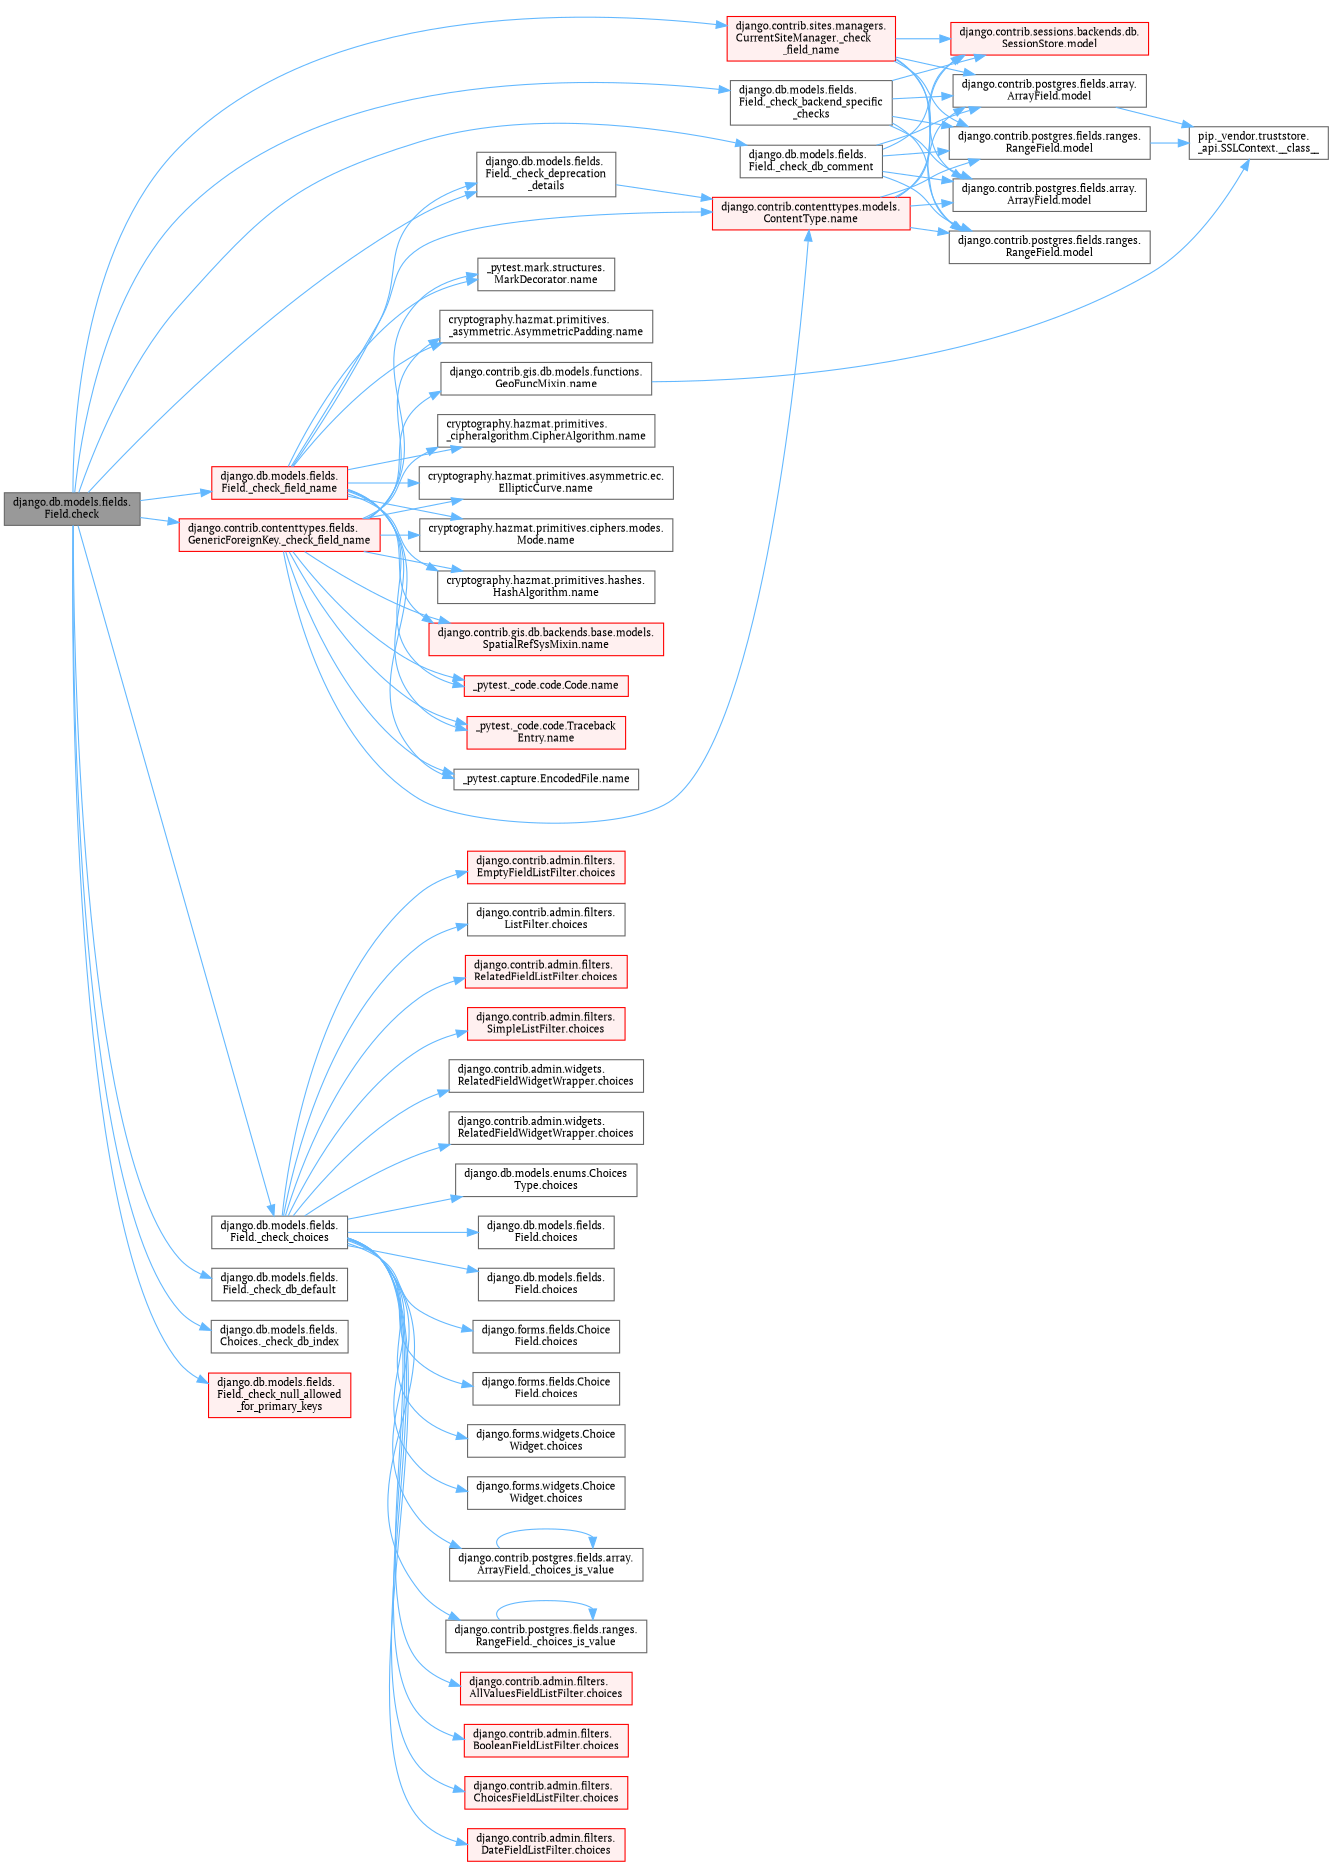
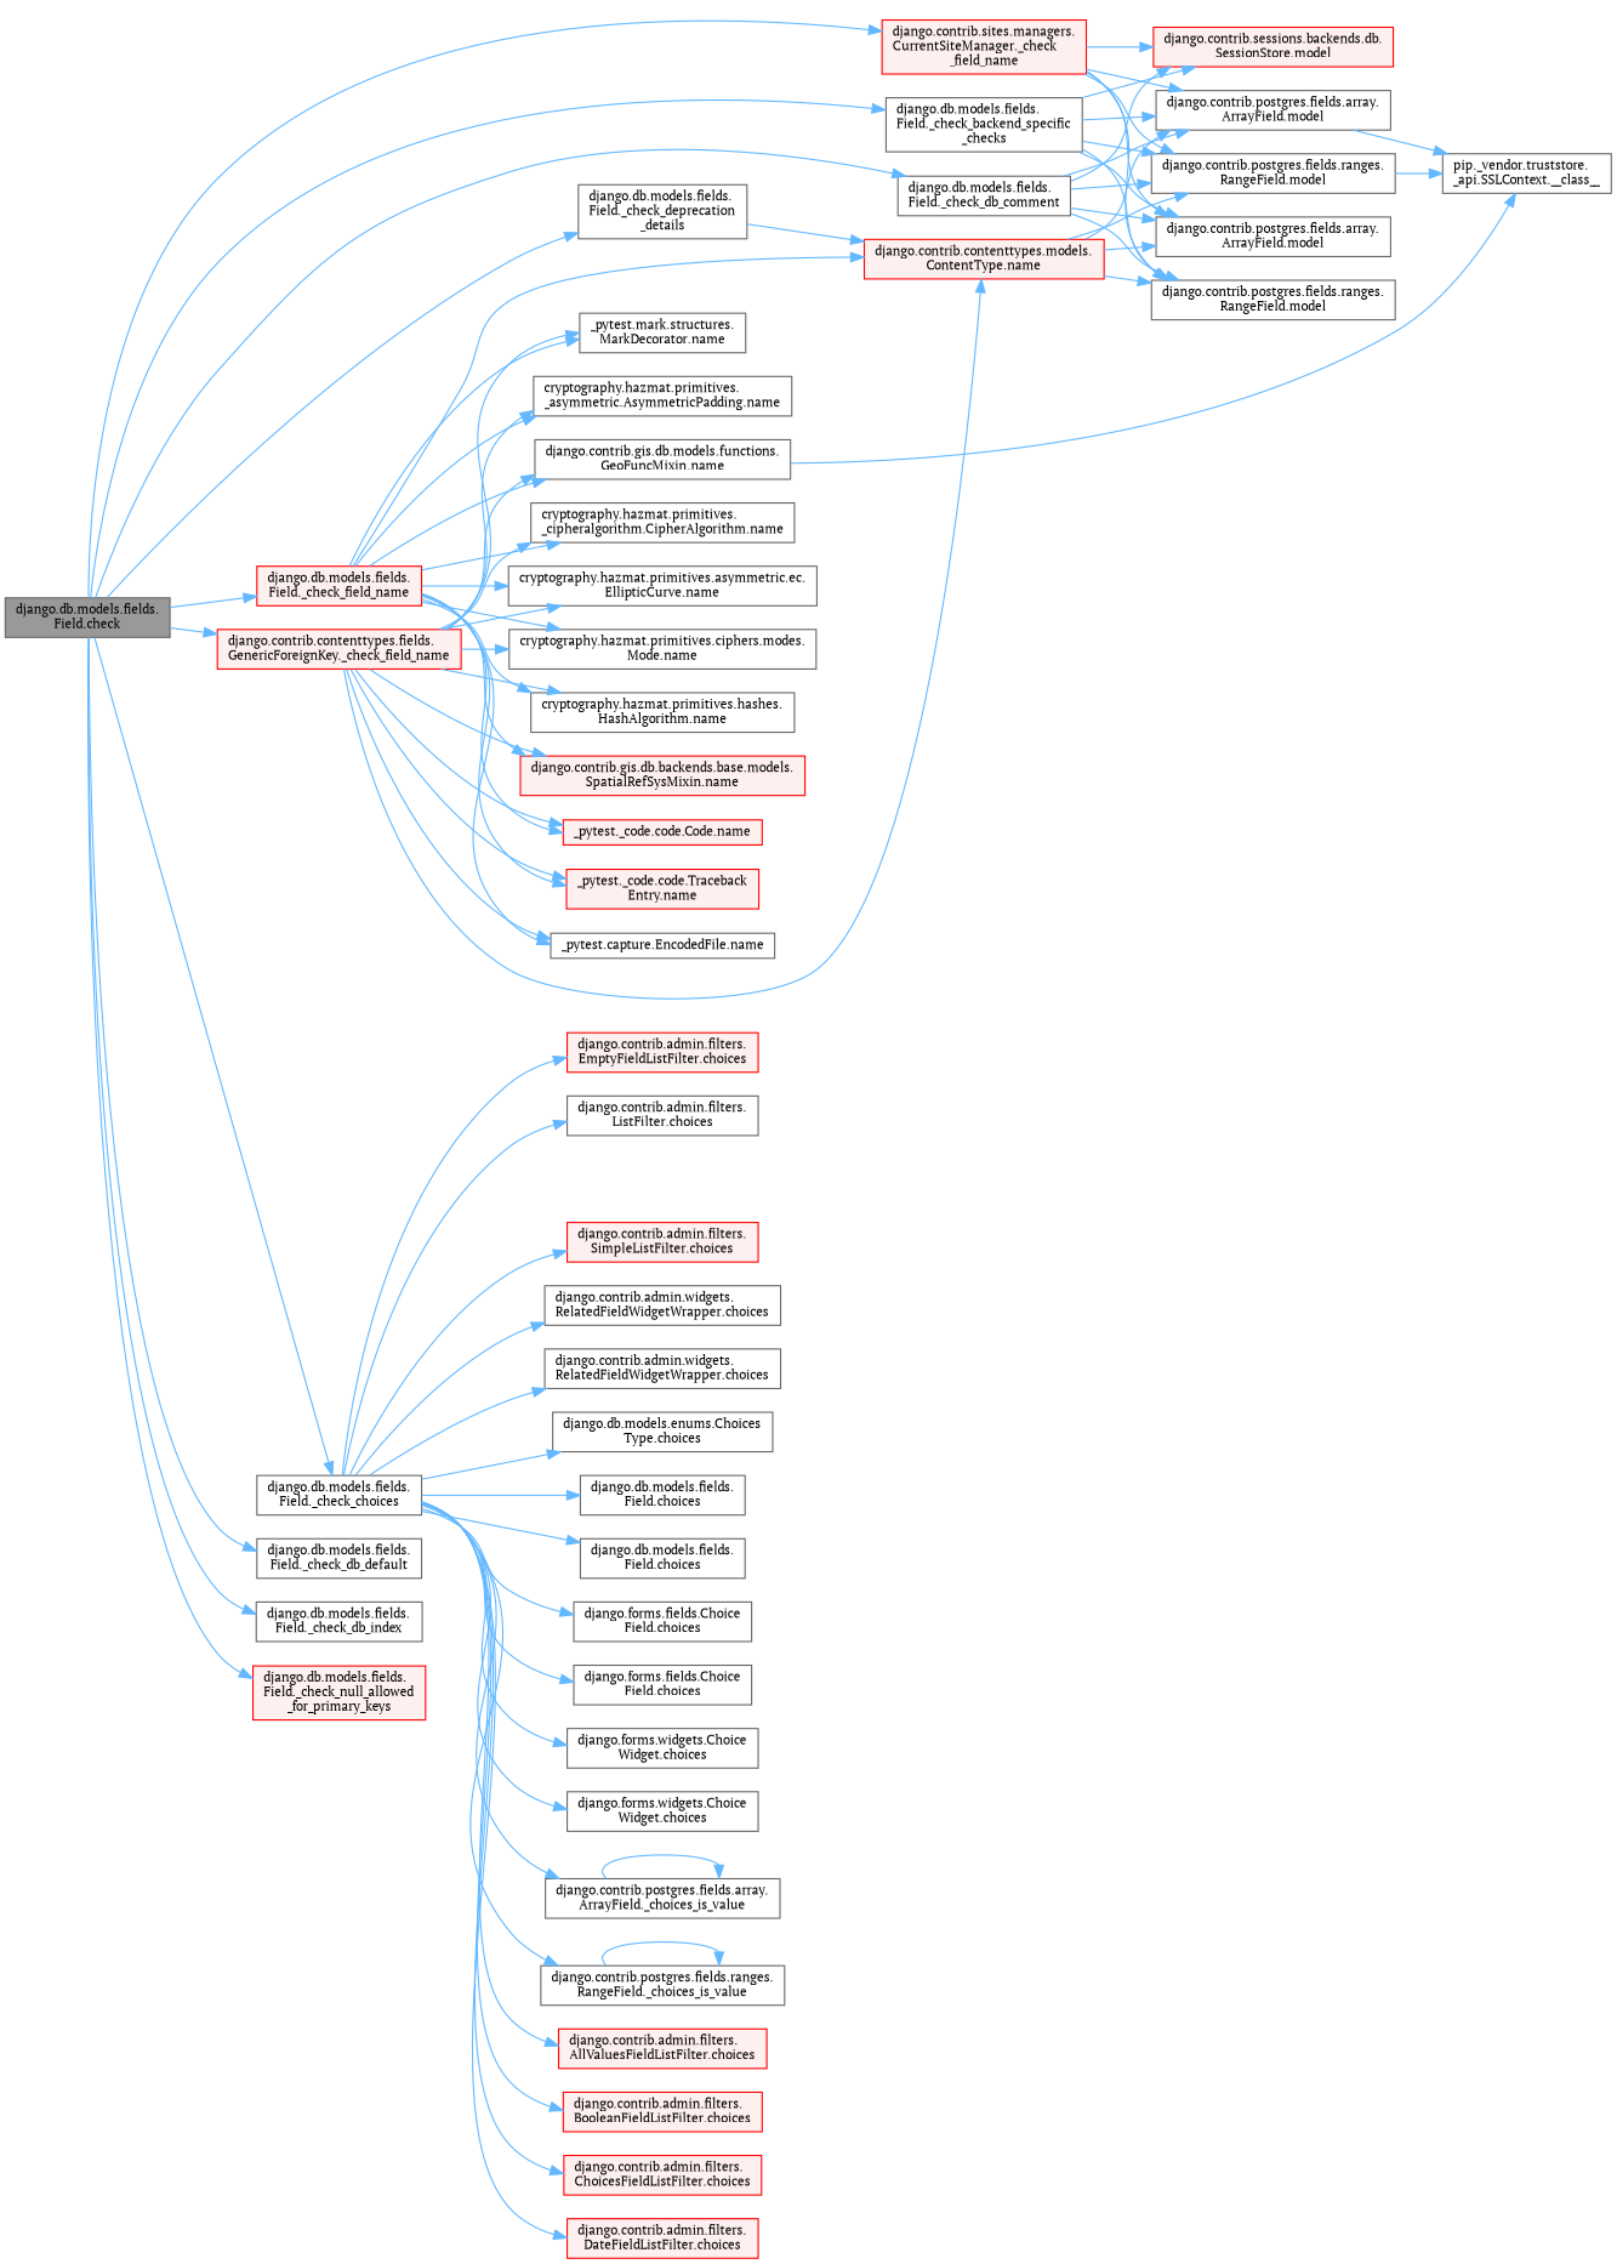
  digraph {
    fontname="PT Serif"
    rankdir=LR
    node [color=grey40 fillcolor=white fontname="PT Serif" fontsize=10 shape=box style=filled]
    edge [color=steelblue1 fontname="PT Serif" fontsize=10 labelfontname=Helvetica labelfontsize=10 style=solid]
    n1 [color=gray40 fillcolor=grey60 fontcolor=black height=0.2 label="django.db.models.fields.\lField.check" width=0.4]
    n2 [height=0.2 label="django.db.models.fields.\lField._check_backend_specific\l_checks" width=0.4]
    n3 [height=0.2 label="django.db.models.fields.\lField._check_choices" width=0.4]
    n4 [height=0.2 label="django.db.models.fields.\lField._check_db_comment" width=0.4]
    n5 [height=0.2 label="django.db.models.fields.\lField._check_db_default" width=0.4]
-   n6 [height=0.2 label="django.db.models.fields.\lChoices._check_db_index" width=0.4]
+   n6 [height=0.2 label="django.db.models.fields.\lField._check_db_index" width=0.4]
    n7 [height=0.2 label="django.db.models.fields.\lField._check_deprecation\l_details" width=0.4]
    n8 [color=red fillcolor="#FFF0F0" height=0.2 label="django.contrib.contenttypes.fields.\lGenericForeignKey._check_field_name" width=0.4]
    n9 [color=red fillcolor="#FFF0F0" height=0.2 label="django.contrib.sites.managers.\lCurrentSiteManager._check\l_field_name" width=0.4]
    n10 [color=red fillcolor="#FFF0F0" height=0.2 label="django.db.models.fields.\lField._check_field_name" width=0.4]
    n11 [color=red fillcolor="#FFF0F0" height=0.2 label="django.db.models.fields.\lField._check_null_allowed\l_for_primary_keys" width=0.4]
    n12 [height=0.2 label="django.contrib.postgres.fields.array.\lArrayField.model" width=0.4]
    n13 [height=0.2 label="django.contrib.postgres.fields.array.\lArrayField.model" width=0.4]
    n14 [height=0.2 label="django.contrib.postgres.fields.ranges.\lRangeField.model" width=0.4]
    n15 [height=0.2 label="django.contrib.postgres.fields.ranges.\lRangeField.model" width=0.4]
    n16 [color=red fillcolor="#FFF0F0" height=0.2 label="django.contrib.sessions.backends.db.\lSessionStore.model" width=0.4]
    n17 [height=0.2 label="django.contrib.postgres.fields.array.\lArrayField._choices_is_value" width=0.4]
    n18 [height=0.2 label="django.contrib.postgres.fields.ranges.\lRangeField._choices_is_value" width=0.4]
    n19 [color=red fillcolor="#FFF0F0" height=0.2 label="django.contrib.admin.filters.\lAllValuesFieldListFilter.choices" width=0.4]
    n20 [color=red fillcolor="#FFF0F0" height=0.2 label="django.contrib.admin.filters.\lBooleanFieldListFilter.choices" width=0.4]
    n21 [color=red fillcolor="#FFF0F0" height=0.2 label="django.contrib.admin.filters.\lChoicesFieldListFilter.choices" width=0.4]
    n22 [color=red fillcolor="#FFF0F0" height=0.2 label="django.contrib.admin.filters.\lDateFieldListFilter.choices" width=0.4]
    n23 [color=red fillcolor="#FFF0F0" height=0.2 label="django.contrib.admin.filters.\lEmptyFieldListFilter.choices" width=0.4]
    n24 [height=0.2 label="django.contrib.admin.filters.\lListFilter.choices" width=0.4]
-   n25 [color=red fillcolor="#FFF0F0" height=0.2 label="django.contrib.admin.filters.\lRelatedFieldListFilter.choices" width=0.4]
    n26 [color=red fillcolor="#FFF0F0" height=0.2 label="django.contrib.admin.filters.\lSimpleListFilter.choices" width=0.4]
    n27 [height=0.2 label="django.contrib.admin.widgets.\lRelatedFieldWidgetWrapper.choices" width=0.4]
    n28 [height=0.2 label="django.contrib.admin.widgets.\lRelatedFieldWidgetWrapper.choices" width=0.4]
    n29 [height=0.2 label="django.db.models.enums.Choices\lType.choices" width=0.4]
    n30 [height=0.2 label="django.db.models.fields.\lField.choices" width=0.4]
    n31 [height=0.2 label="django.db.models.fields.\lField.choices" width=0.4]
    n32 [height=0.2 label="django.forms.fields.Choice\lField.choices" width=0.4]
    n33 [height=0.2 label="django.forms.fields.Choice\lField.choices" width=0.4]
    n34 [height=0.2 label="django.forms.widgets.Choice\lWidget.choices" width=0.4]
    n35 [height=0.2 label="django.forms.widgets.Choice\lWidget.choices" width=0.4]
    n36 [color=red fillcolor="#FFF0F0" height=0.2 label="django.contrib.contenttypes.models.\lContentType.name" width=0.4]
    n37 [color=red fillcolor="#FFF0F0" height=0.2 label="_pytest._code.code.Code.name" width=0.4]
    n38 [color=red fillcolor="#FFF0F0" height=0.2 label="_pytest._code.code.Traceback\lEntry.name" width=0.4]
    n39 [height=0.2 label="_pytest.capture.EncodedFile.name" width=0.4]
    n40 [height=0.2 label="_pytest.mark.structures.\lMarkDecorator.name" width=0.4]
    n41 [height=0.2 label="cryptography.hazmat.primitives.\l_asymmetric.AsymmetricPadding.name" width=0.4]
    n42 [height=0.2 label="cryptography.hazmat.primitives.\l_cipheralgorithm.CipherAlgorithm.name" width=0.4]
    n43 [height=0.2 label="cryptography.hazmat.primitives.asymmetric.ec.\lEllipticCurve.name" width=0.4]
    n44 [height=0.2 label="cryptography.hazmat.primitives.ciphers.modes.\lMode.name" width=0.4]
    n45 [height=0.2 label="cryptography.hazmat.primitives.hashes.\lHashAlgorithm.name" width=0.4]
    n46 [color=red fillcolor="#FFF0F0" height=0.2 label="django.contrib.gis.db.backends.base.models.\lSpatialRefSysMixin.name" width=0.4]
    n47 [height=0.2 label="django.contrib.gis.db.models.functions.\lGeoFuncMixin.name" width=0.4]
    n48 [height=0.2 label="pip._vendor.truststore.\l_api.SSLContext.__class__" width=0.4]
    n1 -> n2
    n1 -> n3
    n1 -> n4
    n1 -> n5
    n1 -> n6
    n1 -> n7
    n1 -> n8
    n1 -> n9
    n1 -> n10
    n1 -> n11
    n2 -> n12
    n2 -> n13
    n2 -> n14
    n2 -> n15
    n2 -> n16
    n3 -> n17
    n3 -> n18
    n3 -> n19
    n3 -> n20
    n3 -> n21
    n3 -> n22
    n3 -> n23
    n3 -> n24
-   n3 -> n25
    n3 -> n26
    n3 -> n27
    n3 -> n28
    n3 -> n29
    n3 -> n30
    n3 -> n31
    n3 -> n32
    n3 -> n33
    n3 -> n34
    n3 -> n35
    n4 -> n12
    n4 -> n13
    n4 -> n14
    n4 -> n15
    n4 -> n16
    n7 -> n36
    n8 -> n36
    n8 -> n37
    n8 -> n38
    n8 -> n39
    n8 -> n40
    n8 -> n41
    n8 -> n42
    n8 -> n43
    n8 -> n44
    n8 -> n45
    n8 -> n46
    n8 -> n47
    n9 -> n12
    n9 -> n13
    n9 -> n14
    n9 -> n15
    n9 -> n16
    n10 -> n36
    n10 -> n37
    n10 -> n38
    n10 -> n39
    n10 -> n40
    n10 -> n41
    n10 -> n42
    n10 -> n43
    n10 -> n44
    n10 -> n45
    n10 -> n46
-   n10 -> n7
+   n10 -> n47
    n12 -> n48
    n14 -> n48
    n17 -> n17
    n18 -> n18
    n36 -> n12
    n36 -> n13
    n36 -> n14
    n36 -> n15
-   n36 -> n16
    n47 -> n48
  }
